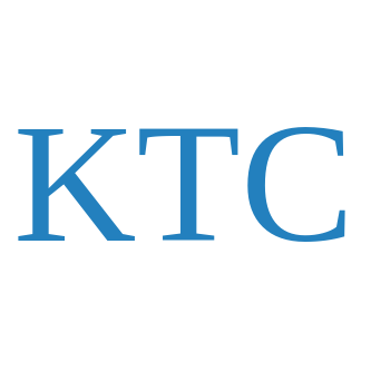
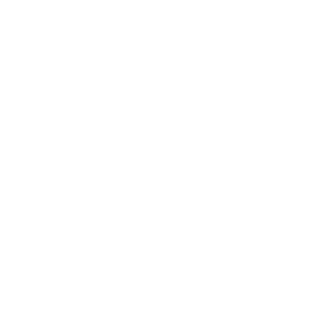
  <mxCell id="0" />
  <mxCell id="1" parent="0" />
- <mxCell id="2" value="&lt;span style=&quot;font-size: 102px;&quot;&gt;KTC&lt;/span&gt;" style="rounded=0;whiteSpace=wrap;html=1;fontFamily=Poppins;fontColor=#2380be;fillColor=none;strokeColor=none;fontSize=102;" parent="1" vertex="1"><mxGeometry x="20" y="20" width="180" height="180" as="geometry" /></mxCell>
